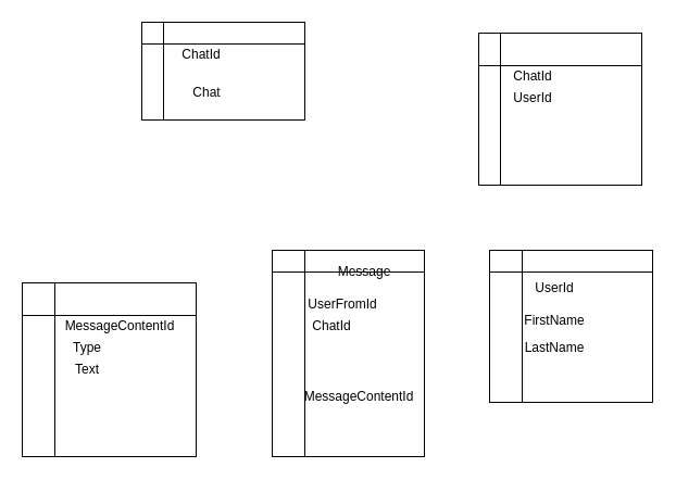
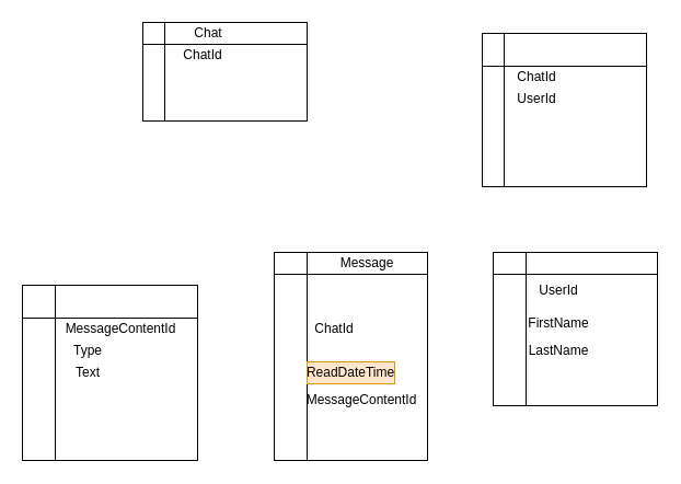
  <mxCell id="0" />
  <mxCell id="1" parent="0" />
  <mxCell id="2" value="" style="shape=internalStorage;whiteSpace=wrap;html=1;backgroundOutline=1;dx=30;dy=20;" parent="1" vertex="1"><mxGeometry x="250" y="230" width="140" height="190" as="geometry" /></mxCell>
- <mxCell id="3" value="Message" style="text;html=1;strokeColor=none;fillColor=none;align=center;verticalAlign=middle;whiteSpace=wrap;rounded=0;" parent="1" vertex="1"><mxGeometry x="310" y="240" width="50" height="20" as="geometry" /></mxCell>
+ <mxCell id="3" value="Message" style="text;html=1;strokeColor=none;fillColor=none;align=center;verticalAlign=middle;whiteSpace=wrap;rounded=0;" parent="1" vertex="1"><mxGeometry x="310" y="230" width="50" height="20" as="geometry" /></mxCell>
  <mxCell id="4" value="" style="shape=internalStorage;whiteSpace=wrap;html=1;backgroundOutline=1;dx=30;dy=20;" parent="1" vertex="1"><mxGeometry x="450" y="230" width="150" height="140" as="geometry" /></mxCell>
- <mxCell id="5" value="UserFromId" style="text;html=1;strokeColor=none;fillColor=none;align=center;verticalAlign=middle;whiteSpace=wrap;rounded=0;" parent="1" vertex="1"><mxGeometry x="280" y="270" width="70" height="20" as="geometry" /></mxCell>
  <mxCell id="6" value="ChatId" style="text;html=1;strokeColor=none;fillColor=none;align=center;verticalAlign=middle;whiteSpace=wrap;rounded=0;" parent="1" vertex="1"><mxGeometry x="280" y="290" width="50" height="20" as="geometry" /></mxCell>
+ <mxCell id="7" value="ReadDateTime" style="text;html=1;strokeColor=#d79b00;fillColor=#ffe6cc;align=center;verticalAlign=middle;whiteSpace=wrap;rounded=0;" parent="1" vertex="1"><mxGeometry x="280" y="330" width="80" height="20" as="geometry" /></mxCell>
  <mxCell id="8" value="Type" style="text;html=1;strokeColor=none;fillColor=none;align=center;verticalAlign=middle;whiteSpace=wrap;rounded=0;" parent="1" vertex="1"><mxGeometry x="50" y="320" width="60" height="20" as="geometry" /></mxCell>
  <mxCell id="9" value="" style="shape=internalStorage;whiteSpace=wrap;html=1;backgroundOutline=1;dx=30;dy=30;" parent="1" vertex="1"><mxGeometry x="20" y="260" width="160" height="160" as="geometry" /></mxCell>
  <mxCell id="10" value="MessageContentId" style="text;html=1;strokeColor=none;fillColor=none;align=center;verticalAlign=middle;whiteSpace=wrap;rounded=0;" parent="1" vertex="1"><mxGeometry x="50" y="290" width="120" height="20" as="geometry" /></mxCell>
  <mxCell id="11" value="MessageContentId" style="text;html=1;strokeColor=none;fillColor=none;align=center;verticalAlign=middle;whiteSpace=wrap;rounded=0;" parent="1" vertex="1"><mxGeometry x="280" y="350" width="100" height="30" as="geometry" /></mxCell>
  <mxCell id="12" value="Type" style="text;html=1;strokeColor=none;fillColor=none;align=center;verticalAlign=middle;whiteSpace=wrap;rounded=0;" parent="1" vertex="1"><mxGeometry x="50" y="310" width="60" height="20" as="geometry" /></mxCell>
  <mxCell id="13" value="Text" style="text;html=1;strokeColor=none;fillColor=none;align=center;verticalAlign=middle;whiteSpace=wrap;rounded=0;" parent="1" vertex="1"><mxGeometry x="50" y="330" width="60" height="20" as="geometry" /></mxCell>
  <mxCell id="14" value="" style="shape=internalStorage;whiteSpace=wrap;html=1;backgroundOutline=1;" parent="1" vertex="1"><mxGeometry x="130" y="20" width="150" height="90" as="geometry" /></mxCell>
  <mxCell id="15" value="ChatId" style="text;html=1;strokeColor=none;fillColor=none;align=center;verticalAlign=middle;whiteSpace=wrap;rounded=0;" parent="1" vertex="1"><mxGeometry x="150" y="40" width="70" height="20" as="geometry" /></mxCell>
- <mxCell id="16" value="Chat" style="text;html=1;strokeColor=none;fillColor=none;align=center;verticalAlign=middle;whiteSpace=wrap;rounded=0;" parent="1" vertex="1"><mxGeometry x="160" y="75" width="60" height="20" as="geometry" /></mxCell>
+ <mxCell id="16" value="Chat" style="text;html=1;strokeColor=none;fillColor=none;align=center;verticalAlign=middle;whiteSpace=wrap;rounded=0;" parent="1" vertex="1"><mxGeometry x="160" y="20" width="60" height="20" as="geometry" /></mxCell>
  <mxCell id="17" value="" style="shape=internalStorage;whiteSpace=wrap;html=1;backgroundOutline=1;dx=20;dy=30;" vertex="1" parent="1"><mxGeometry x="440" y="30" width="150" height="140" as="geometry" /></mxCell>
  <mxCell id="18" value="ChatId" style="text;html=1;strokeColor=none;fillColor=none;align=center;verticalAlign=middle;whiteSpace=wrap;rounded=0;" vertex="1" parent="1"><mxGeometry x="460" y="60" width="60" height="20" as="geometry" /></mxCell>
  <mxCell id="19" value="UserId" style="text;html=1;strokeColor=none;fillColor=none;align=center;verticalAlign=middle;whiteSpace=wrap;rounded=0;" vertex="1" parent="1"><mxGeometry x="460" y="80" width="60" height="20" as="geometry" /></mxCell>
  <mxCell id="20" value="FirstName" style="text;html=1;strokeColor=none;fillColor=none;align=center;verticalAlign=middle;whiteSpace=wrap;rounded=0;" vertex="1" parent="1"><mxGeometry x="480" y="280" width="60" height="30" as="geometry" /></mxCell>
  <mxCell id="21" value="LastName" style="text;html=1;strokeColor=none;fillColor=none;align=center;verticalAlign=middle;whiteSpace=wrap;rounded=0;" vertex="1" parent="1"><mxGeometry x="480" y="305" width="60" height="30" as="geometry" /></mxCell>
  <mxCell id="22" value="UserId" style="text;html=1;strokeColor=none;fillColor=none;align=center;verticalAlign=middle;whiteSpace=wrap;rounded=0;" vertex="1" parent="1"><mxGeometry x="480" y="250" width="60" height="30" as="geometry" /></mxCell>
